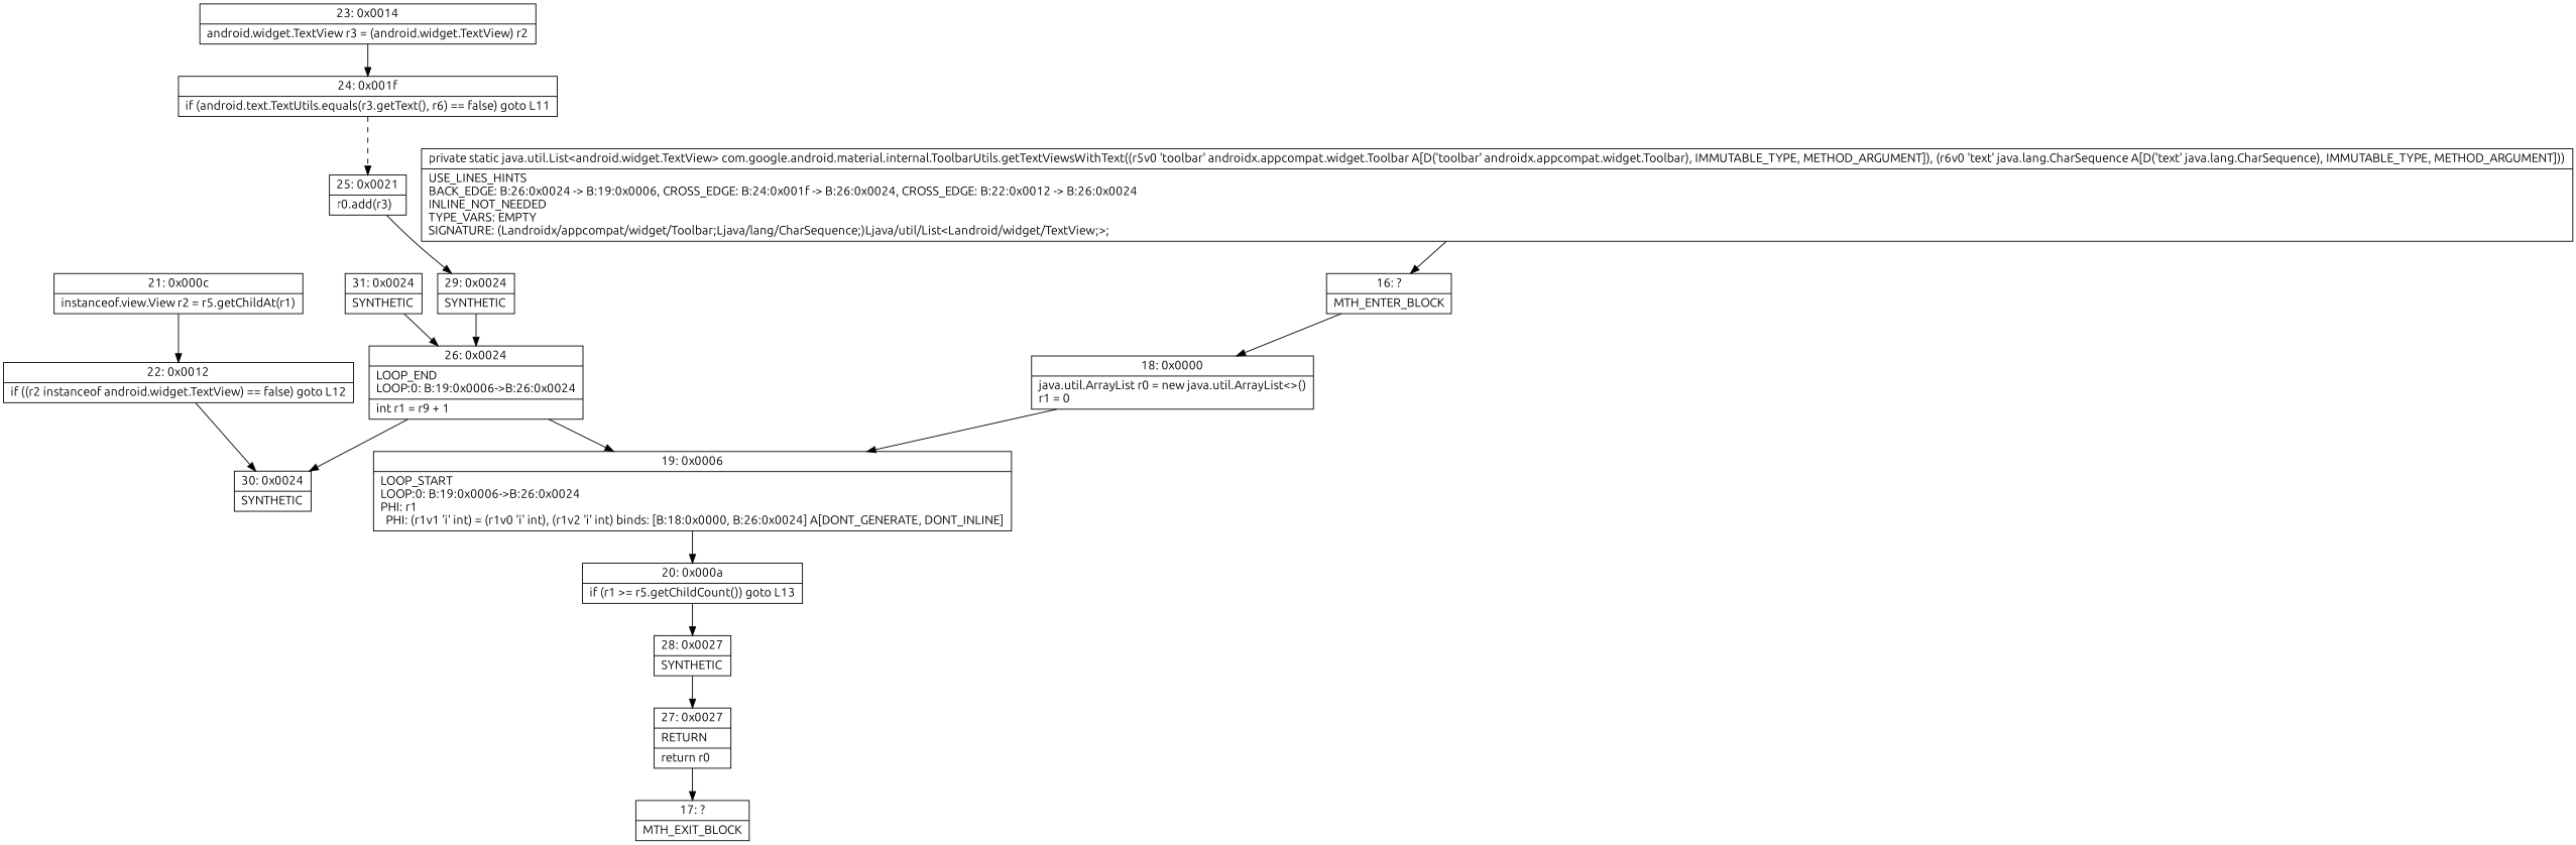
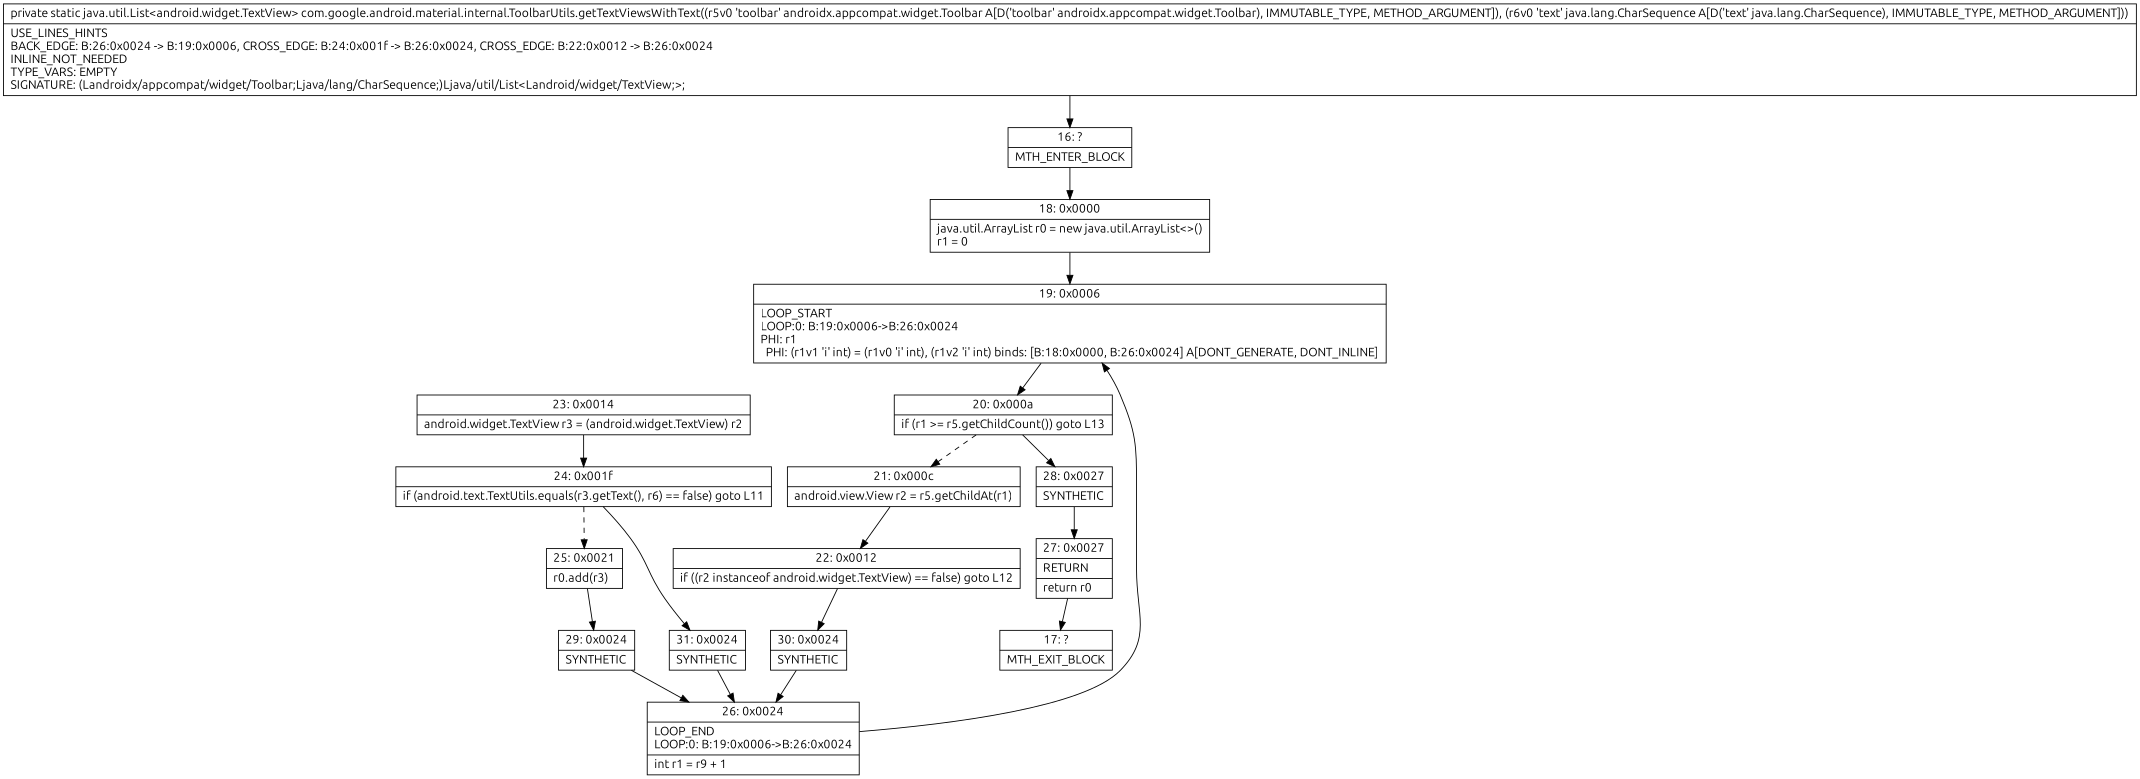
  digraph {
    fontname=Ubuntu
    node [fontname=Ubuntu shape=record]
    edge [fontname=Ubuntu]
    n1 [label="{16\:\ ?|MTH_ENTER_BLOCK\l}"]
    n2 [label="{18\:\ 0x0000|java.util.ArrayList r0 = new java.util.ArrayList\<\>()\lr1 = 0\l}"]
    n3 [label="{19\:\ 0x0006|LOOP_START\lLOOP:0: B:19:0x0006\-\>B:26:0x0024\lPHI: r1 \l  PHI: (r1v1 'i' int) = (r1v0 'i' int), (r1v2 'i' int) binds: [B:18:0x0000, B:26:0x0024] A[DONT_GENERATE, DONT_INLINE]\l}"]
    n4 [label="{20\:\ 0x000a|if (r1 \>= r5.getChildCount()) goto L13\l}"]
-   n5 [label="{21\:\ 0x000c|instanceof.view.View r2 = r5.getChildAt(r1)\l}"]
+   n5 [label="{21\:\ 0x000c|android.view.View r2 = r5.getChildAt(r1)\l}"]
    n6 [label="{28\:\ 0x0027|SYNTHETIC\l}"]
    n7 [label="{22\:\ 0x0012|if ((r2 instanceof android.widget.TextView) == false) goto L12\l}"]
    n8 [label="{27\:\ 0x0027|RETURN\l|return r0\l}"]
    n9 [label="{30\:\ 0x0024|SYNTHETIC\l}"]
    n10 [label="{23\:\ 0x0014|android.widget.TextView r3 = (android.widget.TextView) r2\l}"]
    n11 [label="{24\:\ 0x001f|if (android.text.TextUtils.equals(r3.getText(), r6) == false) goto L11\l}"]
    n12 [label="{26\:\ 0x0024|LOOP_END\lLOOP:0: B:19:0x0006\-\>B:26:0x0024\l|int r1 = r9 + 1\l}"]
    n13 [label="{25\:\ 0x0021|r0.add(r3)\l}"]
    n14 [label="{31\:\ 0x0024|SYNTHETIC\l}"]
    n15 [label="{29\:\ 0x0024|SYNTHETIC\l}"]
    n16 [label="{17\:\ ?|MTH_EXIT_BLOCK\l}"]
    n17 [label="{private static java.util.List\<android.widget.TextView\> com.google.android.material.internal.ToolbarUtils.getTextViewsWithText((r5v0 'toolbar' androidx.appcompat.widget.Toolbar A[D('toolbar' androidx.appcompat.widget.Toolbar), IMMUTABLE_TYPE, METHOD_ARGUMENT]), (r6v0 'text' java.lang.CharSequence A[D('text' java.lang.CharSequence), IMMUTABLE_TYPE, METHOD_ARGUMENT]))  | USE_LINES_HINTS\lBACK_EDGE: B:26:0x0024 \-\> B:19:0x0006, CROSS_EDGE: B:24:0x001f \-\> B:26:0x0024, CROSS_EDGE: B:22:0x0012 \-\> B:26:0x0024\lINLINE_NOT_NEEDED\lTYPE_VARS: EMPTY\lSIGNATURE: (Landroidx\/appcompat\/widget\/Toolbar;Ljava\/lang\/CharSequence;)Ljava\/util\/List\<Landroid\/widget\/TextView;\>;\l}"]
    n1 -> n2
    n2 -> n3
    n3 -> n4
+   n4 -> n5 [style=dashed]
    n4 -> n6
    n5 -> n7
    n6 -> n8
    n7 -> n9
    n8 -> n16
-   n12 -> n9
+   n9 -> n12
    n10 -> n11
    n11 -> n13 [style=dashed]
+   n11 -> n14
    n12 -> n3
    n13 -> n15
    n14 -> n12
    n15 -> n12
    n17 -> n1
  }
